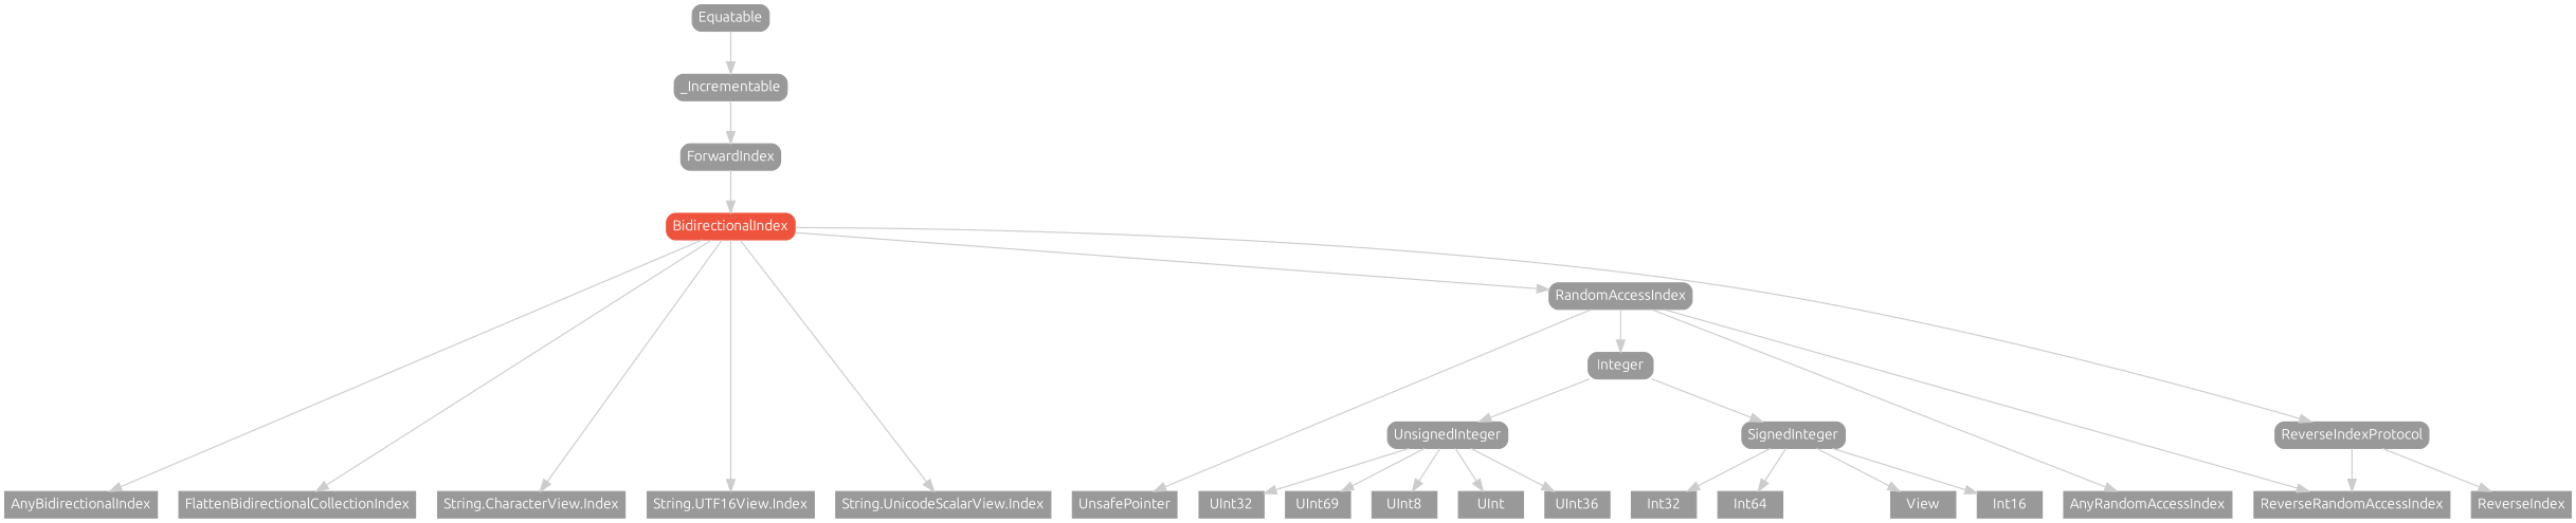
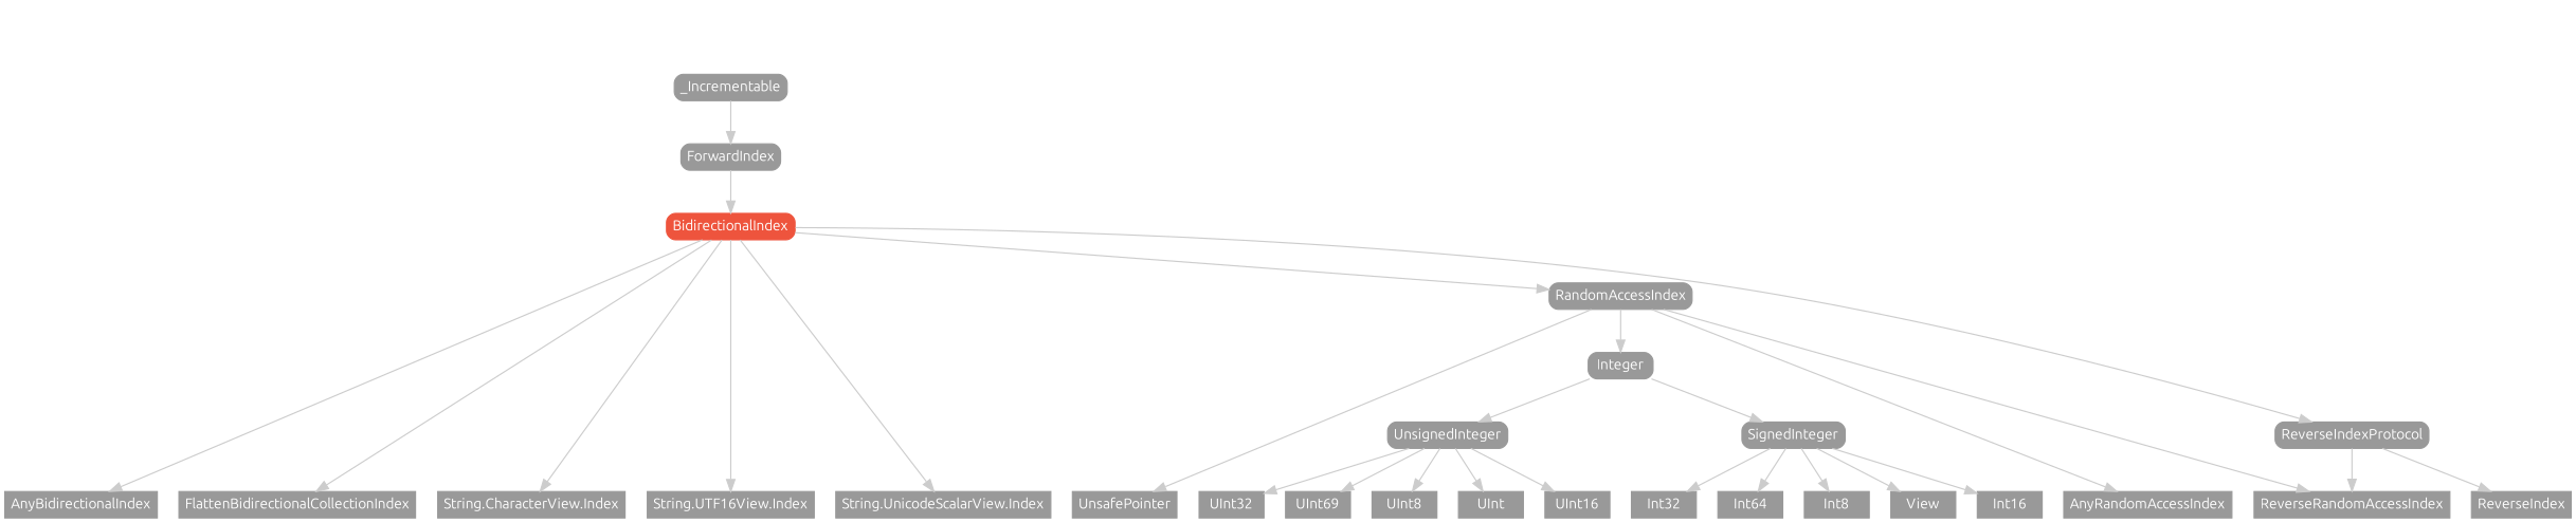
  strict digraph {
    fontname=Ubuntu
    node [color="#999999" fillcolor="#999999" fontcolor=white fontname=Ubuntu fontsize=12 margin="0.07,0.05" shape=box style=filled]
    edge [color="#cccccc" fontname=Ubuntu]
    AnyBidirectionalIndex [height=0.3]
    AnyRandomAccessIndex [height=0.3]
    FlattenBidirectionalCollectionIndex [height=0.3]
    n4 [height=0.3 label=View]
    Int16 [height=0.3]
    Int32 [height=0.3]
    Int64 [height=0.3]
+   Int8 [height=0.3]
    ReverseIndex [height=0.3]
    ReverseRandomAccessIndex [height=0.3]
    "String.CharacterView.Index" [height=0.3]
    "String.UTF16View.Index" [height=0.3]
    "String.UnicodeScalarView.Index" [height=0.3]
    UInt [height=0.3]
-   UInt16 [height=0.3 label=UInt36]
+   UInt16 [height=0.3]
    UInt32 [height=0.3]
    n17 [height=0.3 label=UInt69]
    UInt8 [height=0.3]
    UnsafePointer [height=0.3]
    BidirectionalIndex [color="#ee543d" fillcolor="#ee543d" height=0.3 style="filled,rounded"]
    RandomAccessIndex [height=0.3 style="filled,rounded"]
    ReverseIndexProtocol [height=0.3 style="filled,rounded"]
    Integer [height=0.3 style="filled,rounded"]
-   Equatable [height=0.3 style="filled,rounded"]
    _Incrementable [height=0.3 style="filled,rounded"]
    ForwardIndex [height=0.3 style="filled,rounded"]
    SignedInteger [height=0.3 style="filled,rounded"]
    UnsignedInteger [height=0.3 style="filled,rounded"]
    subgraph sub_1 {
      rank=max
      AnyBidirectionalIndex
      AnyRandomAccessIndex
      FlattenBidirectionalCollectionIndex
      n4
      Int16
      Int32
      Int64
+     Int8
      ReverseIndex
      ReverseRandomAccessIndex
      "String.CharacterView.Index"
      "String.UTF16View.Index"
      "String.UnicodeScalarView.Index"
      UInt
      UInt16
      UInt32
      n17
      UInt8
      UnsafePointer
    }
    BidirectionalIndex -> AnyBidirectionalIndex
    BidirectionalIndex -> FlattenBidirectionalCollectionIndex
    BidirectionalIndex -> "String.CharacterView.Index"
    BidirectionalIndex -> "String.UTF16View.Index"
    BidirectionalIndex -> "String.UnicodeScalarView.Index"
    BidirectionalIndex -> RandomAccessIndex
    BidirectionalIndex -> ReverseIndexProtocol
    RandomAccessIndex -> AnyRandomAccessIndex
    RandomAccessIndex -> ReverseRandomAccessIndex
    RandomAccessIndex -> UnsafePointer
    RandomAccessIndex -> Integer
    ReverseIndexProtocol -> ReverseIndex
    ReverseIndexProtocol -> ReverseRandomAccessIndex
    Integer -> SignedInteger
    Integer -> UnsignedInteger
-   Equatable -> _Incrementable
    _Incrementable -> ForwardIndex
    ForwardIndex -> BidirectionalIndex
    SignedInteger -> n4
    SignedInteger -> Int16
    SignedInteger -> Int32
    SignedInteger -> Int64
+   SignedInteger -> Int8
    UnsignedInteger -> UInt
    UnsignedInteger -> UInt16
    UnsignedInteger -> UInt32
    UnsignedInteger -> n17
    UnsignedInteger -> UInt8
  }
